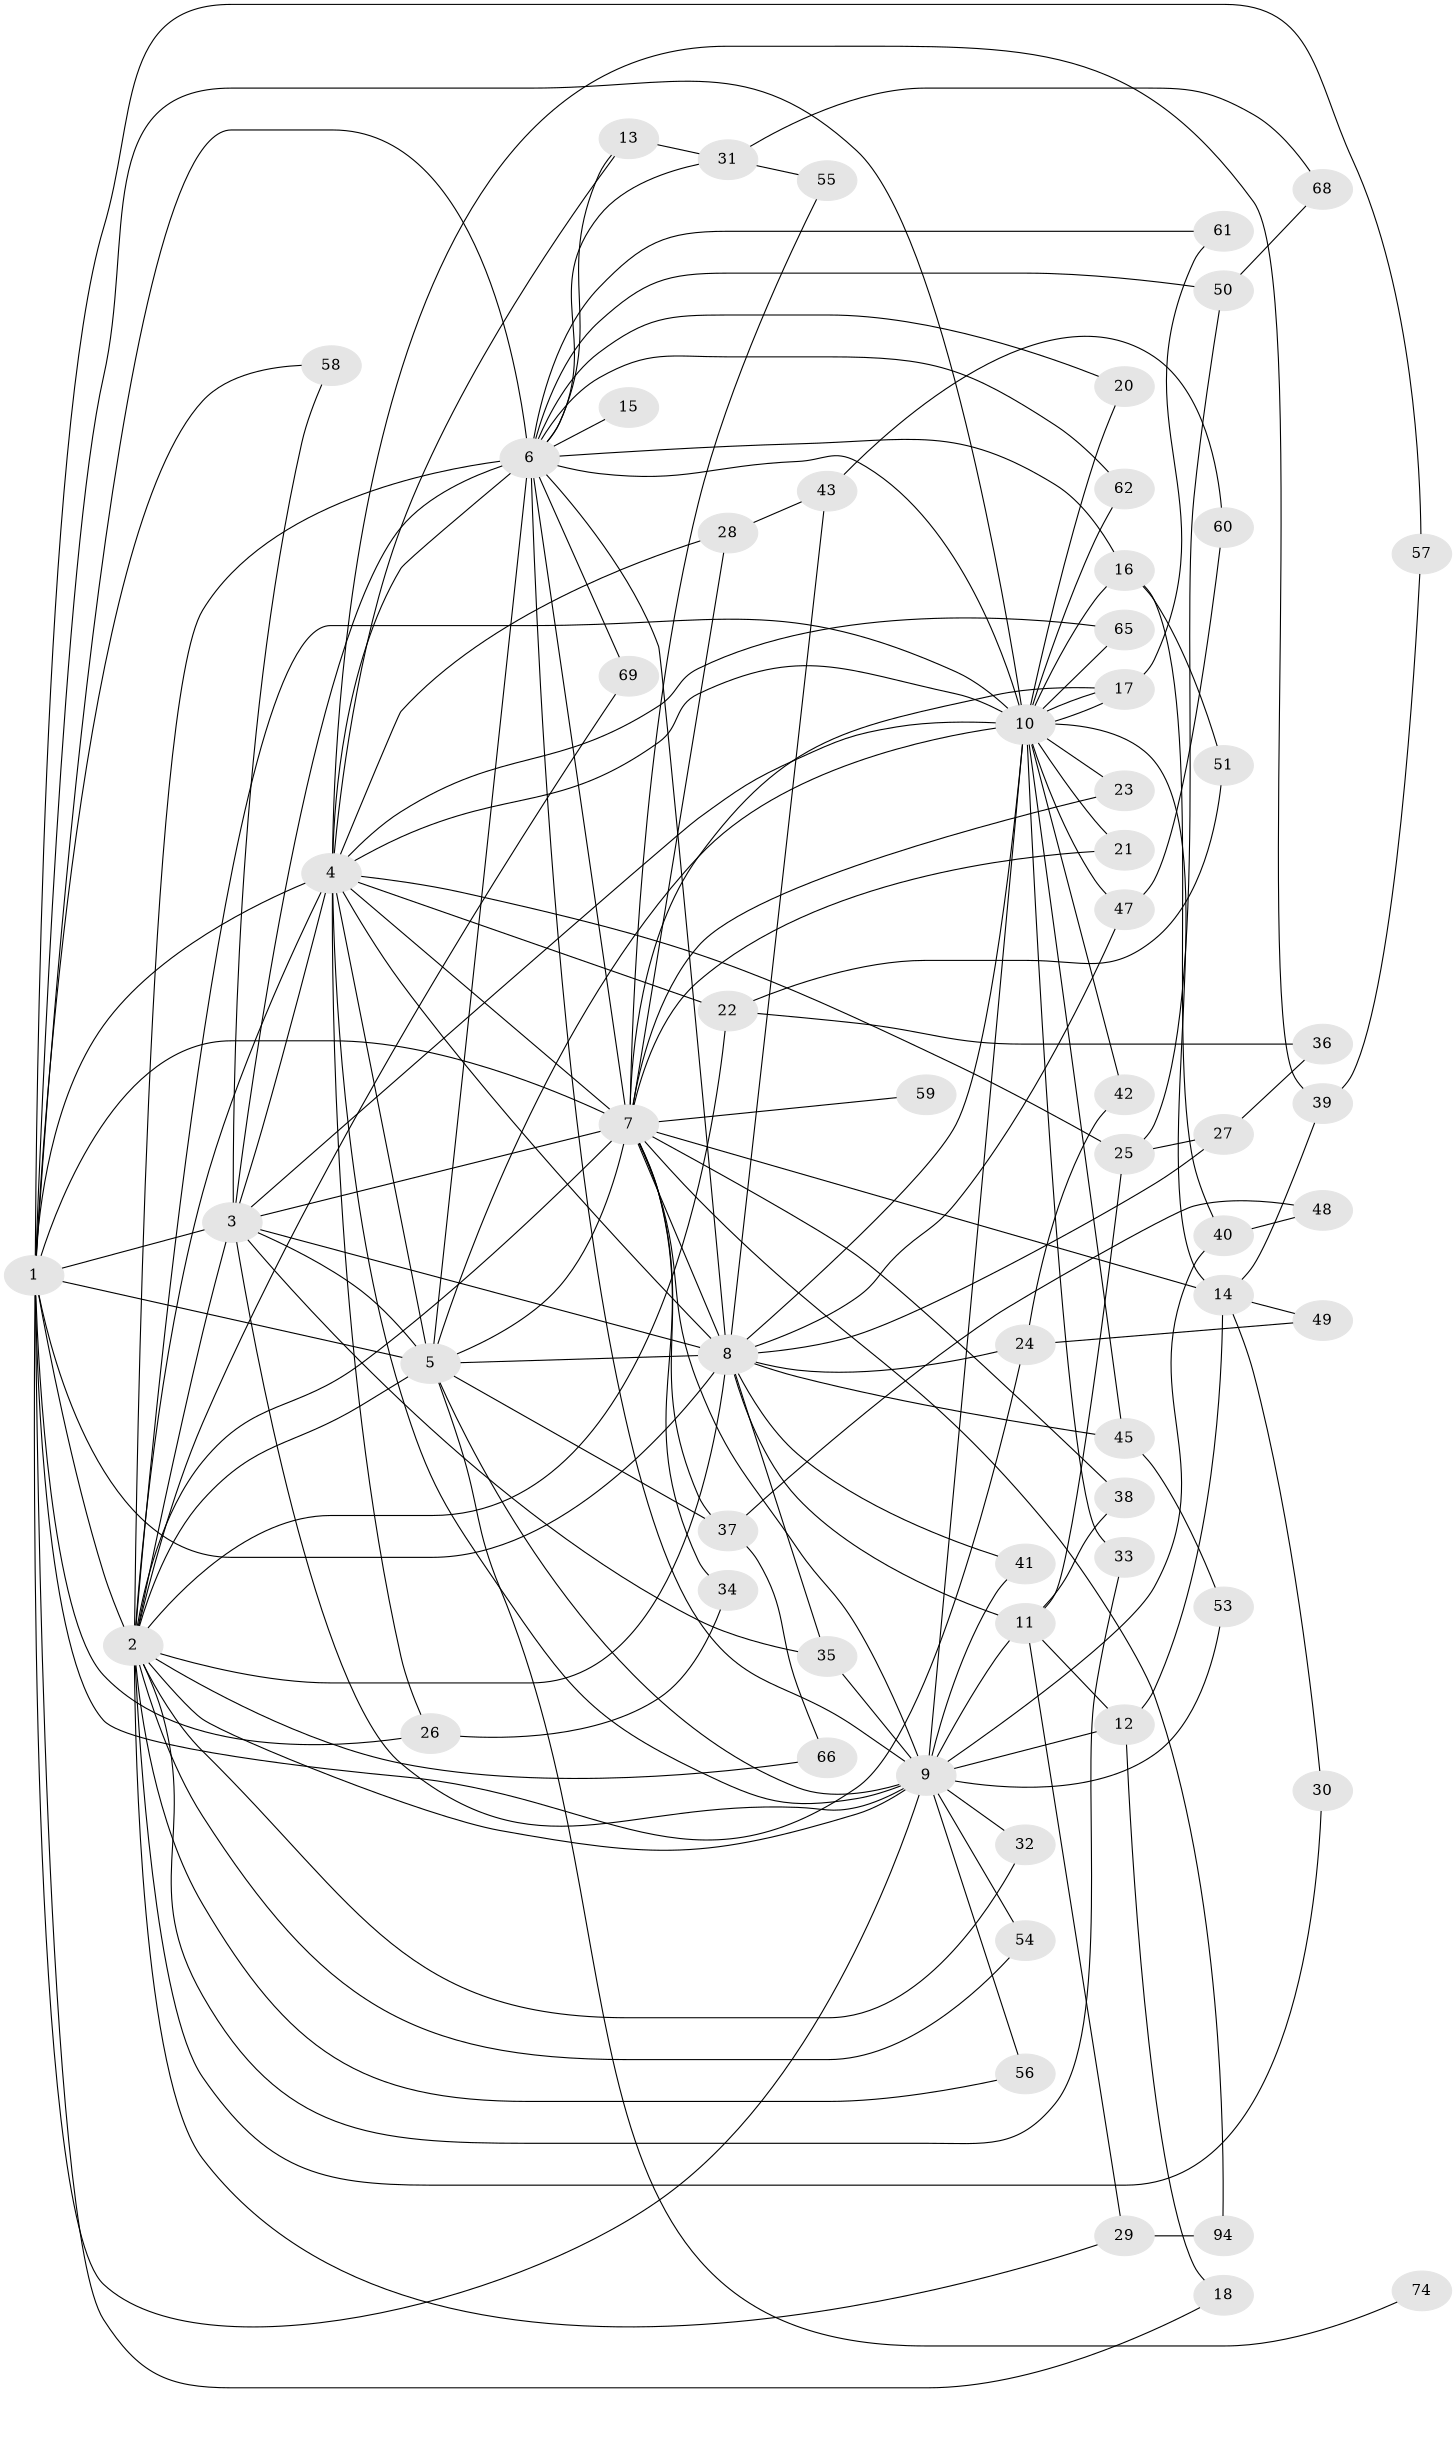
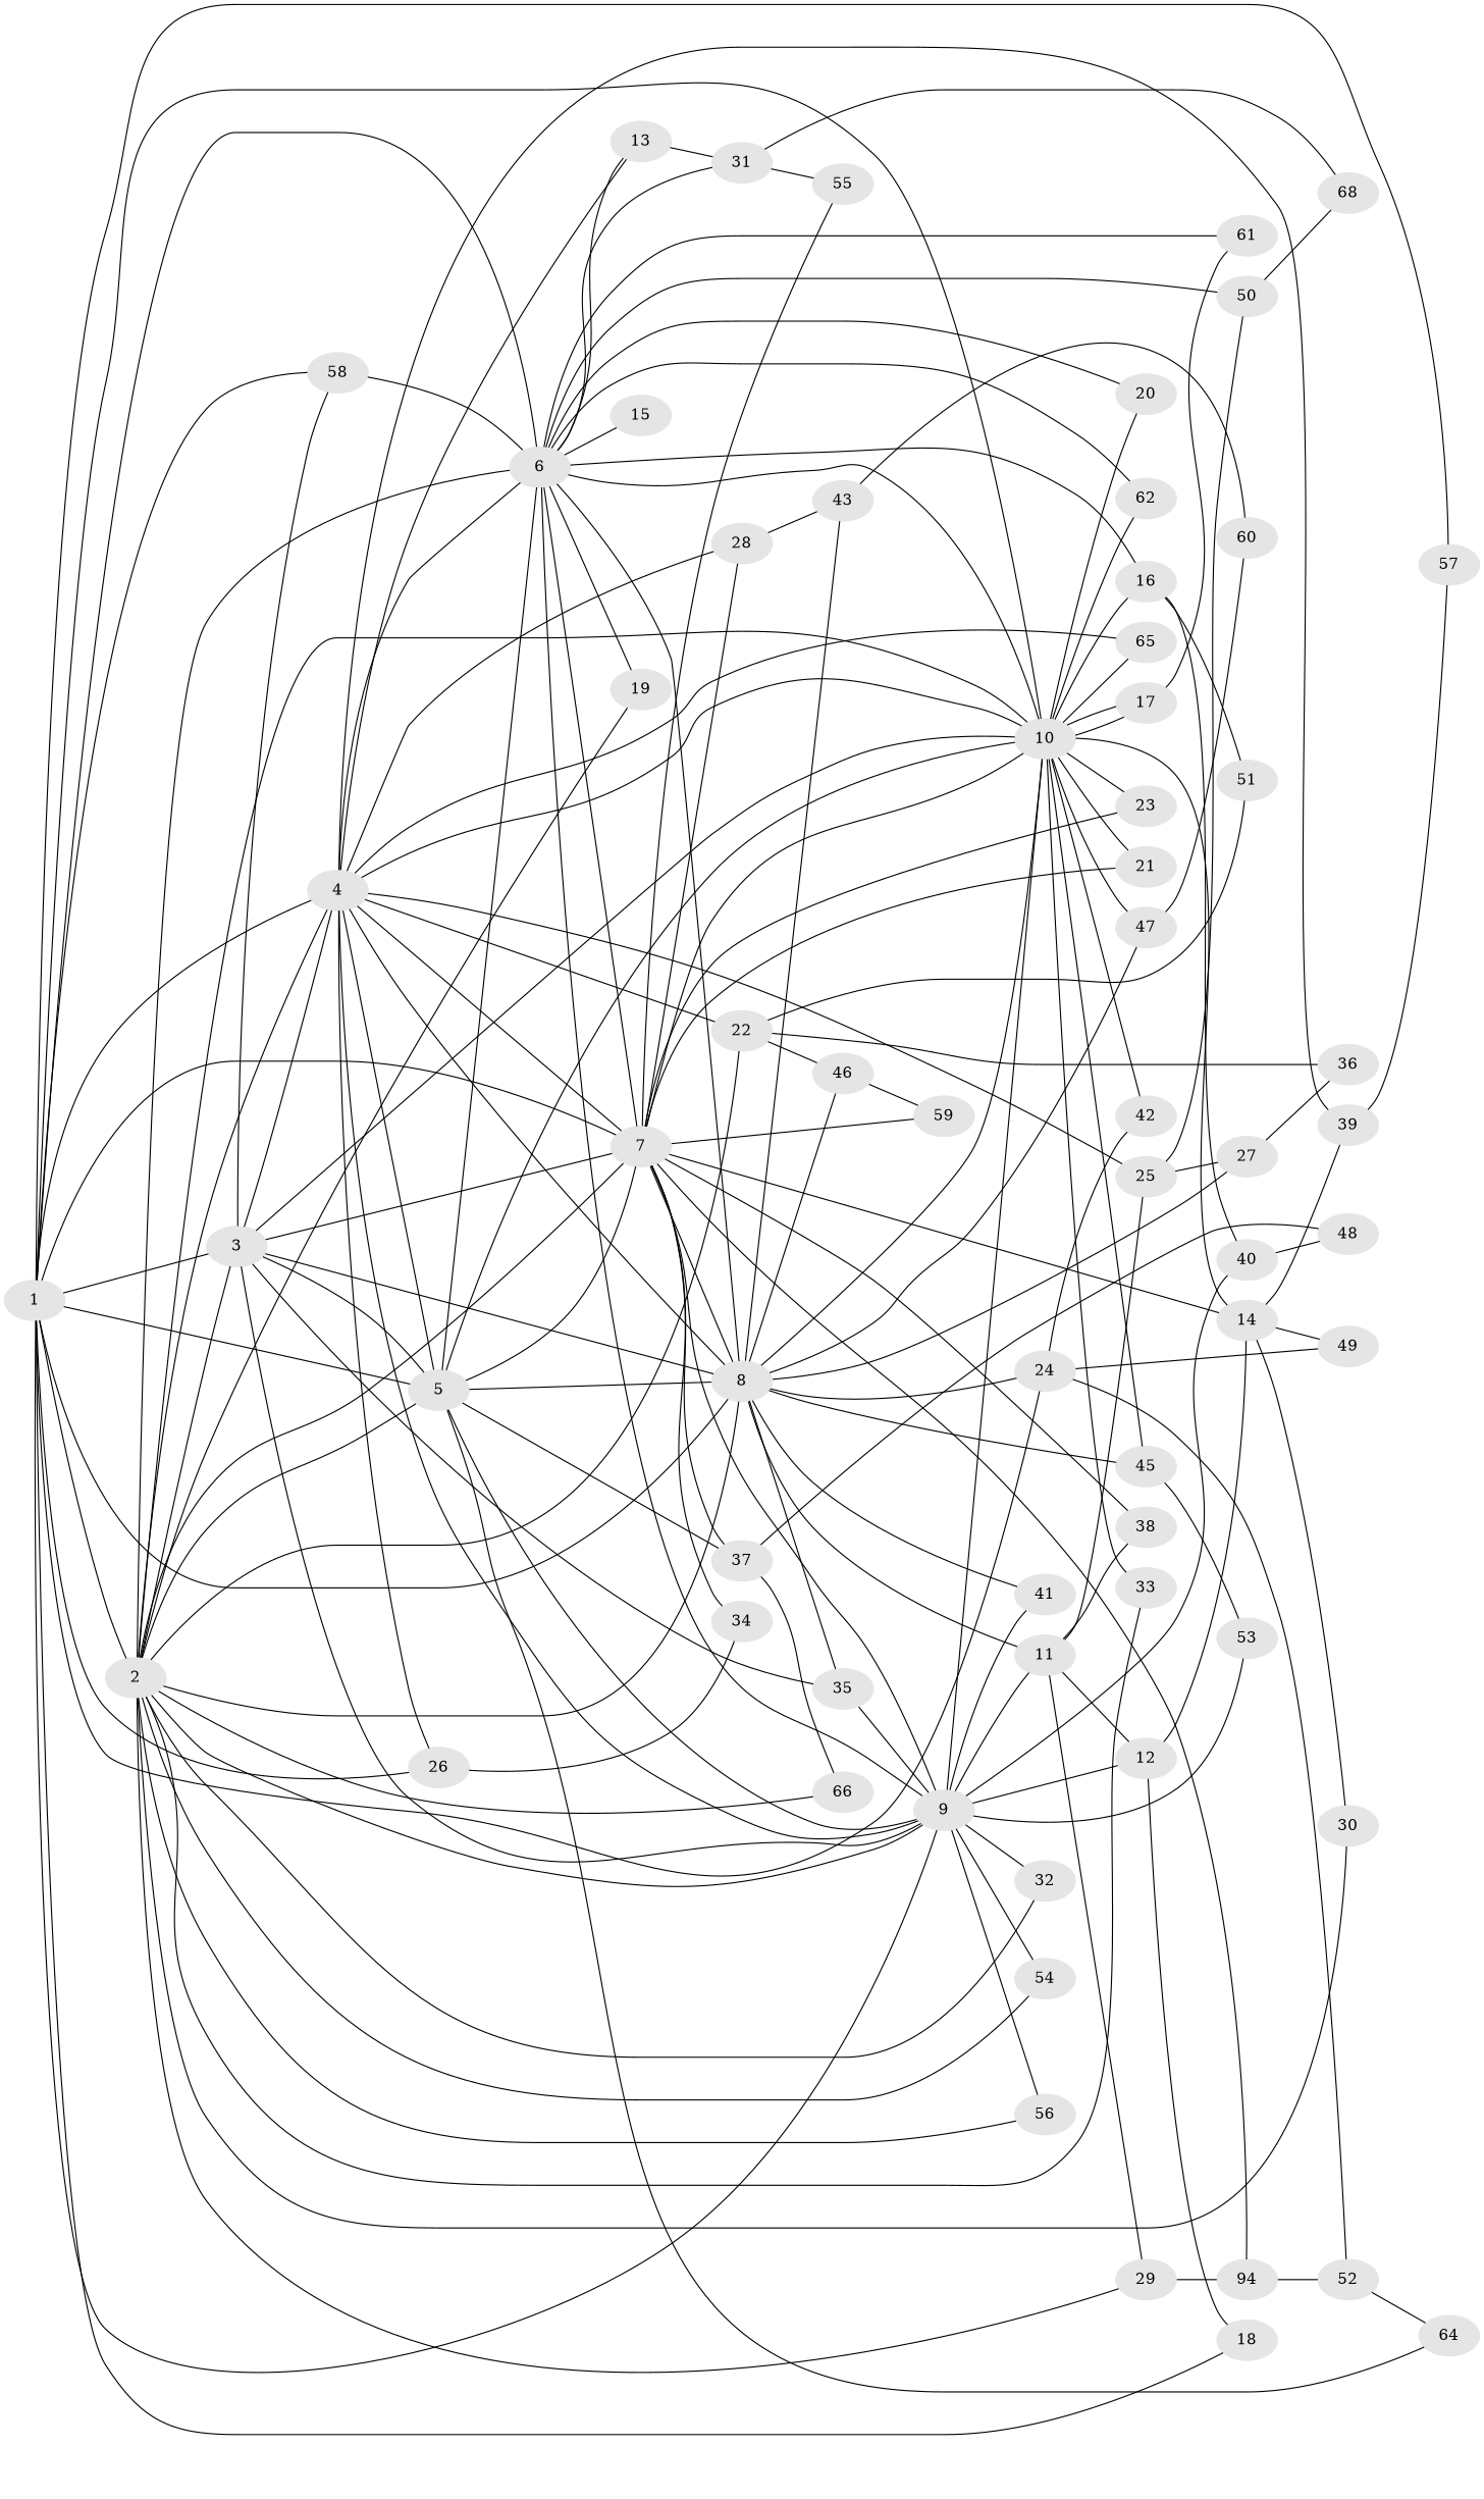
  graph {
    rankdir=LR
    node [color=gray90 style=filled]
    1
    2
    3
    4
    5
    6
    7
    8
    9
    10
    18
    24
    26
    57
    58
-   19 [label=69]
+   19
    22
    29
    30
    32
    33
    54
    56
    66
    35
    13
    25
    28
    39
    65
    37
-   64 [label=74]
+   64
    15
    16
    20
    31
    50
    61
    62
    14
    21
    23
    34
    38
    n45 [label=94]
    55
    59
    11
    27
    41
    43
    45
+   46
    47
    12
    40
    53
    17
    42
    49
+   52
    51
    36
    48
    n65 [label=68]
    60
    1 -- 2
    1 -- 3
    1 -- 4
    1 -- 5
    1 -- 6
    1 -- 7
    1 -- 8
    1 -- 9
    1 -- 10
    1 -- 18
    1 -- 24
    1 -- 26
    1 -- 57
    1 -- 58
    2 -- 3
    2 -- 4
    2 -- 5
    2 -- 6
    2 -- 7
    2 -- 8
    2 -- 9
    2 -- 10
    2 -- 19
    2 -- 22
    2 -- 29
    2 -- 30
    2 -- 32
    2 -- 33
    2 -- 54
    2 -- 56
    2 -- 66
    3 -- 4
    3 -- 5
-   3 -- 6
+   58 -- 6
    3 -- 7
    3 -- 8
    3 -- 9
    3 -- 10
    3 -- 58
    3 -- 35
    4 -- 5
    4 -- 6
    4 -- 7
    4 -- 8
    4 -- 9
    4 -- 10
    4 -- 26
    4 -- 22
    4 -- 13
    4 -- 25
    4 -- 28
    4 -- 39
    4 -- 65
    5 -- 6
    5 -- 7
    5 -- 8
    5 -- 9
    5 -- 10
    5 -- 37
    5 -- 64
    6 -- 7
    6 -- 8
    6 -- 9
    6 -- 10
    6 -- 19
    6 -- 13
    6 -- 15
    6 -- 16
    6 -- 20
    6 -- 31
    6 -- 50
    6 -- 61
    6 -- 62
    7 -- 8
    7 -- 9
-   7 -- 17
+   7 -- 10
    7 -- 28
    7 -- 37
    7 -- 14
    7 -- 21
    7 -- 23
    7 -- 34
    7 -- 38
    7 -- n45
    7 -- 55
    7 -- 59
    8 -- 10
    8 -- 24
    8 -- 35
    8 -- 11
    8 -- 27
    8 -- 41
    8 -- 43
    8 -- 45
+   8 -- 46
    8 -- 47
    9 -- 10
    9 -- 32
    9 -- 54
    9 -- 56
    9 -- 11
    9 -- 41
    9 -- 12
    9 -- 40
    9 -- 53
    10 -- 33
    10 -- 65
    10 -- 16
    10 -- 20
    10 -- 62
    10 -- 14
    10 -- 21
    10 -- 23
    10 -- 45
    10 -- 47
    10 -- 17
    10 -- 17
    10 -- 42
    24 -- 42
    24 -- 49
+   24 -- 52
    26 -- 34
+   22 -- 46
    22 -- 51
    22 -- 36
    29 -- n45
    35 -- 9
    13 -- 31
    25 -- 50
    25 -- 27
    28 -- 43
    39 -- 57
    37 -- 66
    37 -- 48
    16 -- 40
    16 -- 51
    31 -- 55
    31 -- n65
    50 -- n65
    14 -- 30
    14 -- 39
    14 -- 49
+   n45 -- 52
    11 -- 29
    11 -- 25
    11 -- 38
    11 -- 12
    27 -- 36
    43 -- 60
    45 -- 53
+   46 -- 59
    47 -- 60
    12 -- 18
    12 -- 14
    40 -- 48
    17 -- 61
+   52 -- 64
  }
